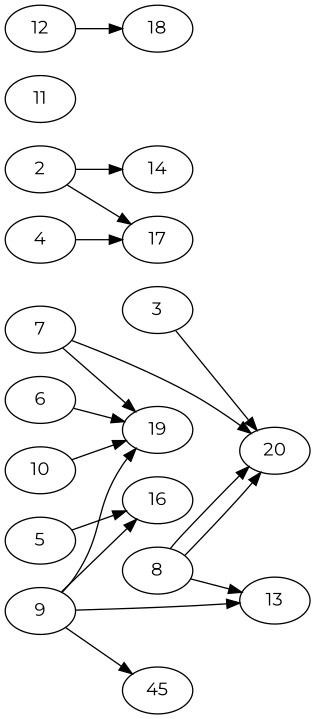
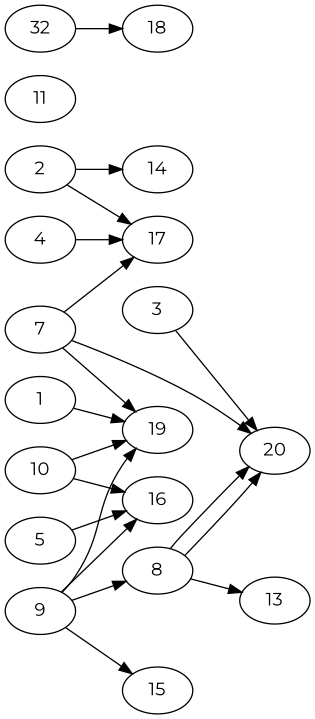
  digraph {
    fontname=Montserrat
    rankdir=LR
    node [alpha=0.15 fontname=Montserrat]
    edge [fontname=Montserrat]
-   1 [alpha=0.09 expect_size=8090624 label=6]
+   1 [alpha=0.09 expect_size=8090624]
    19 [alpha=0.13 expect_size=38187008]
    2 [alpha=0.14 expect_size=21937152]
    14 [alpha=0.05 expect_size=28257280]
    17 [alpha=0.01 expect_size=35473408]
    3 [alpha=0.03 expect_size=9061376]
    20 [alpha=0.16 expect_size=26809344]
    4 [alpha=0.13 expect_size=17410048]
    5 [alpha=0.18 expect_size=45327360]
    16 [alpha=0.20 expect_size=6180864]
    13 [alpha=0.02 expect_size=20523008]
    7 [expect_size=11472896]
    8 [alpha=0.07 expect_size=20093952]
    9 [expect_size=36572160]
-   15 [alpha=0.07 expect_size=10695680 label=45]
+   15 [alpha=0.07 expect_size=10695680]
    10 [alpha=0.10 expect_size=33491968]
    11 [expect_size=13017088]
-   12 [alpha=0.06 expect_size=34085888]
+   12 [alpha=0.06 expect_size=34085888 label=32]
    18 [alpha=0.18 expect_size=22776832]
    1 -> 19
    2 -> 14
    2 -> 17
    3 -> 20
    4 -> 17
    5 -> 16
    7 -> 19
+   7 -> 17
    7 -> 20
    8 -> 20
    8 -> 20
    8 -> 13
    9 -> 19
    9 -> 16
-   9 -> 13
+   9 -> 8
    9 -> 15
    10 -> 19
+   10 -> 16
    12 -> 18
  }
